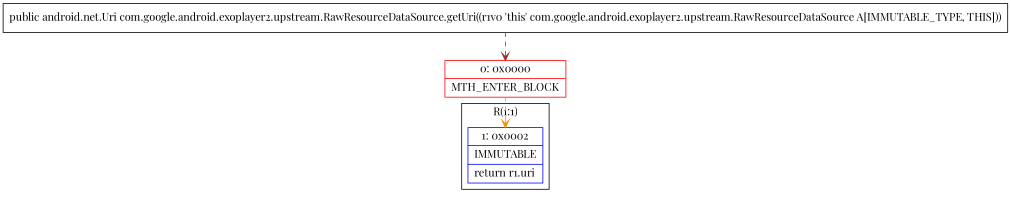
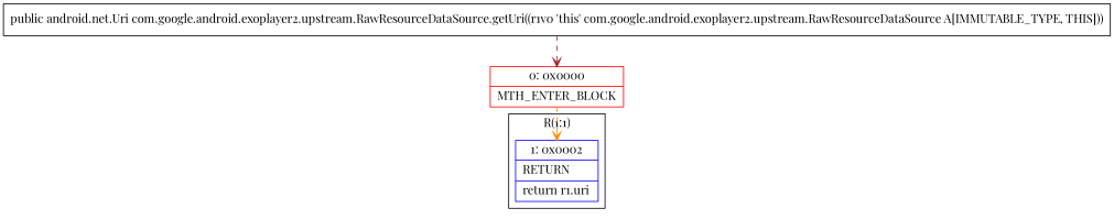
  digraph {
    fontname="Playfair Display"
    node [shape=record fontname="Playfair Display"]
    edge [style=dashed arrowhead=vee fontname="Playfair Display"]
-   n1 [color=blue label="{1\:\ 0x0002|IMMUTABLE\l|return r1.uri\l}"]
+   n1 [color=blue label="{1\:\ 0x0002|RETURN\l|return r1.uri\l}"]
    n2 [color=red label="{0\:\ 0x0000|MTH_ENTER_BLOCK\l}"]
    n3 [label="{public android.net.Uri com.google.android.exoplayer2.upstream.RawResourceDataSource.getUri((r1v0 'this' com.google.android.exoplayer2.upstream.RawResourceDataSource A[IMMUTABLE_TYPE, THIS])) }"]
    subgraph cluster_1 {
      label="R(1:1)"
      n1
    }
    n2 -> n1 [color=darkorange]
    n3 -> n2 [color=brown]
  }
